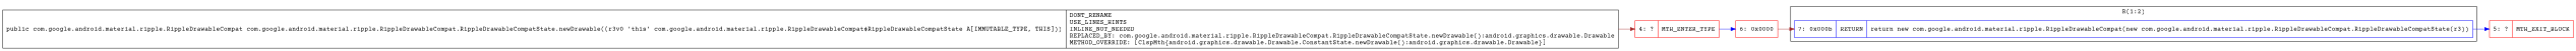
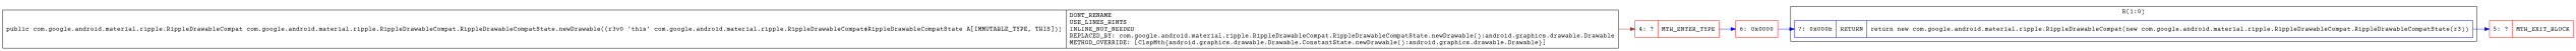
  digraph {
    fontname="Courier Prime"
    rankdir=LR
    node [color=red fontname="Courier Prime" shape=record]
    edge [color=blue fontname="Courier Prime"]
    n1 [color=blue label="{7\:\ 0x000b|RETURN\l|return new com.google.android.material.ripple.RippleDrawableCompat(new com.google.android.material.ripple.RippleDrawableCompat.RippleDrawableCompatState(r3))\l}"]
    n2 [label="{5\:\ ?|MTH_EXIT_BLOCK\l}"]
    n3 [label="{4\:\ ?|MTH_ENTER_TYPE\l}"]
    n4 [label="{6\:\ 0x0000}"]
    n5 [label="{public com.google.android.material.ripple.RippleDrawableCompat com.google.android.material.ripple.RippleDrawableCompat.RippleDrawableCompatState.newDrawable((r3v0 'this' com.google.android.material.ripple.RippleDrawableCompat$RippleDrawableCompatState A[IMMUTABLE_TYPE, THIS]))  | DONT_RENAME\lUSE_LINES_HINTS\lINLINE_NOT_NEEDED\lREPLACED_BY: com.google.android.material.ripple.RippleDrawableCompat.RippleDrawableCompatState.newDrawable():android.graphics.drawable.Drawable\lMETHOD_OVERRIDE: [ClspMth\{android.graphics.drawable.Drawable.ConstantState.newDrawable():android.graphics.drawable.Drawable\}]\l}" color=""]
    subgraph cluster_1 {
-     label="R(1:2)"
+     label="R(1:0)"
      n1
    }
    n1 -> n2
    n3 -> n4
-   n4 -> n1 [color=brown]
+   n4 -> n1
    n5 -> n3 [color=brown]
  }
